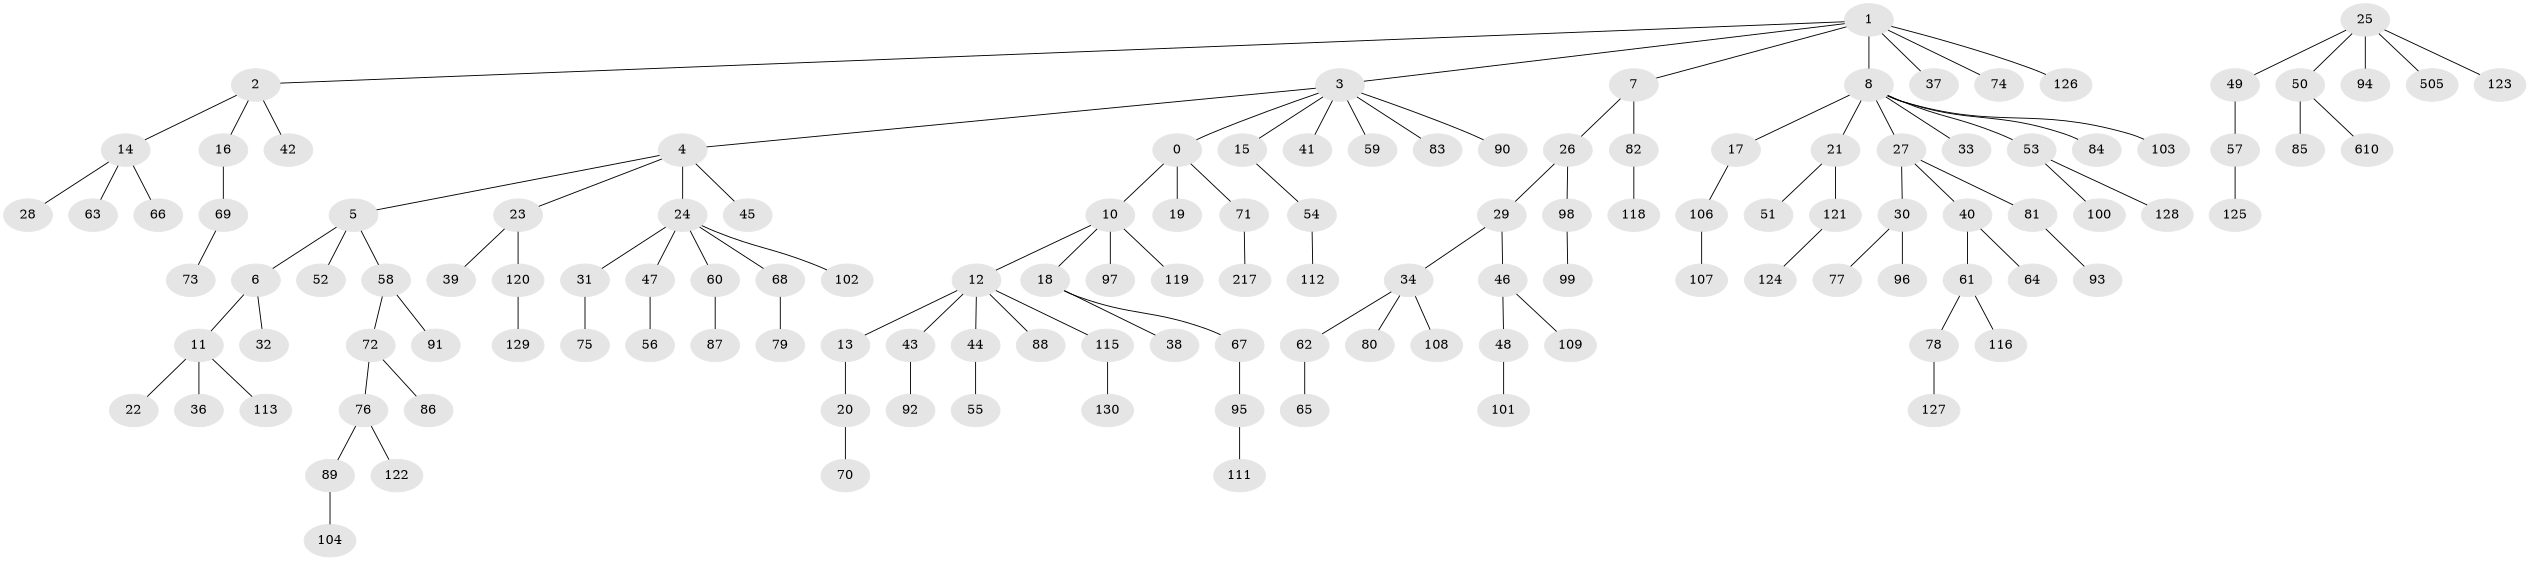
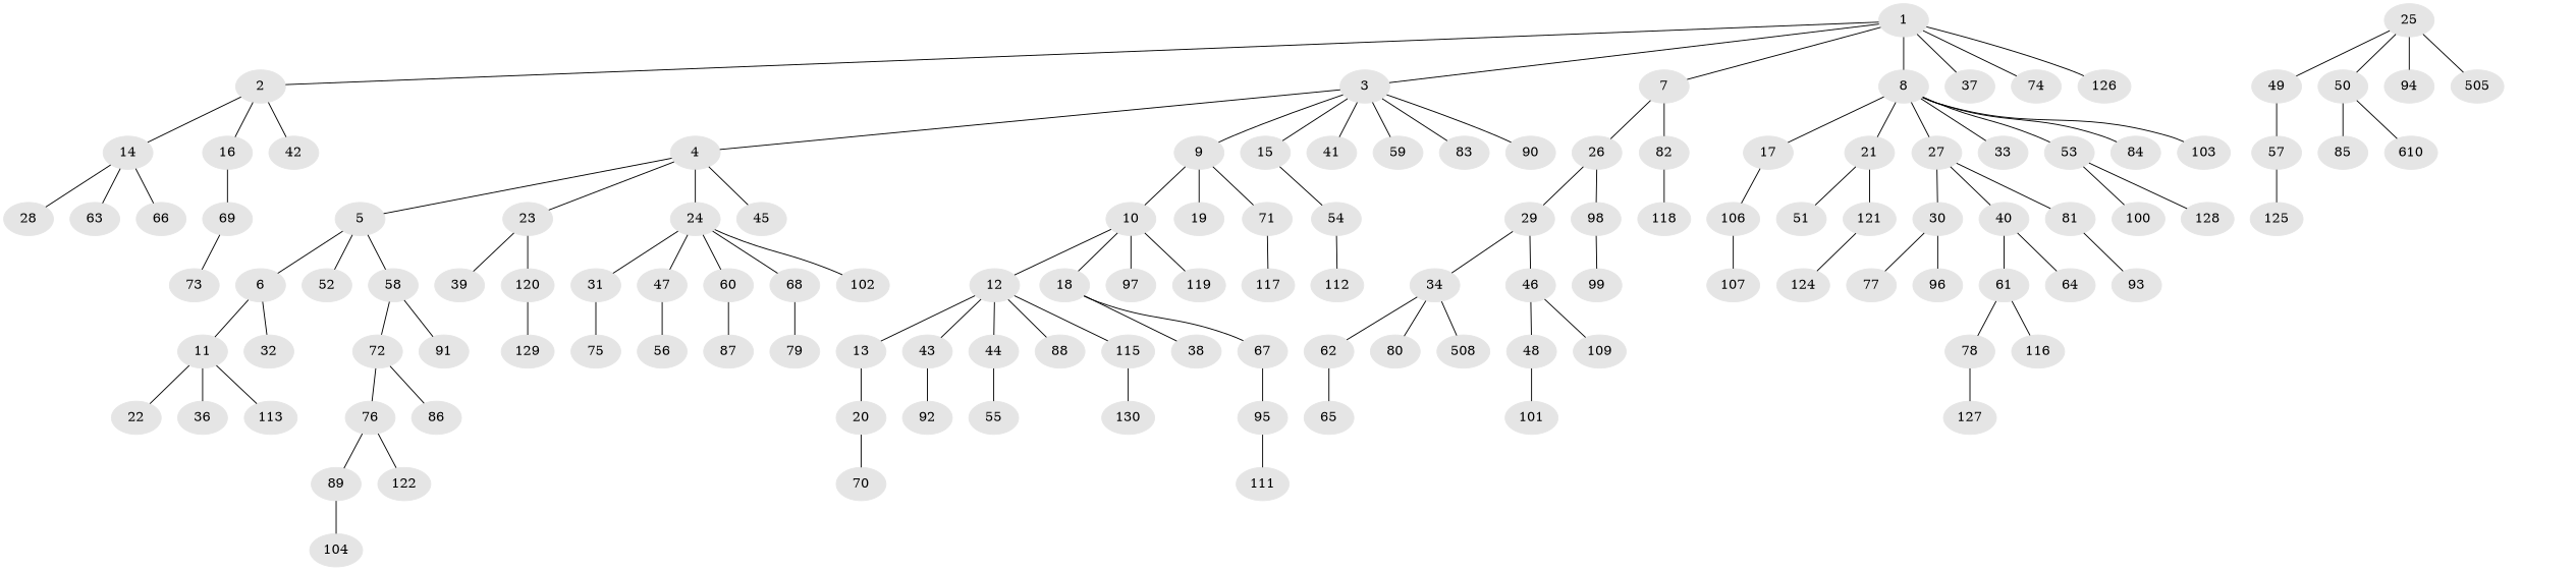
  graph {
    node [color=gray90 style=filled]
    1
    2
    3
    7
    8
    37
    74
    126
    14
    16
    42
    4
-   9 [label=0]
+   9
    15
    41
    59
    83
    90
    26
    82
    17
    21
    27
    33
    53
    84
    103
    28
    63
    66
    69
    5
    23
    24
    45
    10
    19
    71
    54
    6
    52
    58
    39
    120
    31
    47
    60
    68
    102
    11
    32
    72
    91
    22
    36
    113
    29
    98
    118
    106
    51
    121
    30
    40
    81
    100
    128
    12
    18
    97
    119
-   117 [label=217]
+   117
    13
    43
    44
    88
    115
    38
    67
    20
    92
    55
    130
    70
    25
    49
    50
    94
    n89 [label=505]
-   123
    112
    73
    107
    95
    124
    129
    75
    56
    87
    79
    57
    85
    n103 [label=610]
    34
    46
    99
    77
    96
    61
    64
    93
    62
    80
-   108
+   108 [label=508]
    48
    109
    65
    78
    116
    101
    125
    76
    86
    127
    111
    89
    122
    104
    1 -- 2
    1 -- 3
    1 -- 7
    1 -- 8
    1 -- 37
    1 -- 74
    1 -- 126
    2 -- 14
    2 -- 16
    2 -- 42
    3 -- 4
    3 -- 9
    3 -- 15
    3 -- 41
    3 -- 59
    3 -- 83
    3 -- 90
    7 -- 26
    7 -- 82
    8 -- 17
    8 -- 21
    8 -- 27
    8 -- 33
    8 -- 53
    8 -- 84
    8 -- 103
    14 -- 28
    14 -- 63
    14 -- 66
    16 -- 69
    4 -- 5
    4 -- 23
    4 -- 24
    4 -- 45
    9 -- 10
    9 -- 19
    9 -- 71
    15 -- 54
    26 -- 29
    26 -- 98
    82 -- 118
    17 -- 106
    21 -- 51
    21 -- 121
    27 -- 30
    27 -- 40
    27 -- 81
    53 -- 100
    53 -- 128
    69 -- 73
    5 -- 6
    5 -- 52
    5 -- 58
    23 -- 39
    23 -- 120
    24 -- 31
    24 -- 47
    24 -- 60
    24 -- 68
    24 -- 102
    10 -- 12
    10 -- 18
    10 -- 97
    10 -- 119
    71 -- 117
    54 -- 112
    6 -- 11
    6 -- 32
    58 -- 72
    58 -- 91
    120 -- 129
    31 -- 75
    47 -- 56
    60 -- 87
    68 -- 79
    11 -- 22
    11 -- 36
    11 -- 113
    72 -- 76
    72 -- 86
    29 -- 34
    29 -- 46
    98 -- 99
    106 -- 107
    121 -- 124
    30 -- 77
    30 -- 96
    40 -- 61
    40 -- 64
    81 -- 93
    12 -- 13
    12 -- 43
    12 -- 44
    12 -- 88
    12 -- 115
    18 -- 38
    18 -- 67
    13 -- 20
    43 -- 92
    44 -- 55
    115 -- 130
    67 -- 95
    20 -- 70
    25 -- 49
    25 -- 50
    25 -- 94
    25 -- n89
-   25 -- 123
    49 -- 57
    50 -- 85
    50 -- n103
    95 -- 111
    57 -- 125
    34 -- 62
    34 -- 80
    34 -- 108
    46 -- 48
    46 -- 109
    61 -- 78
    61 -- 116
    62 -- 65
    48 -- 101
    78 -- 127
    76 -- 89
    76 -- 122
    89 -- 104
  }
